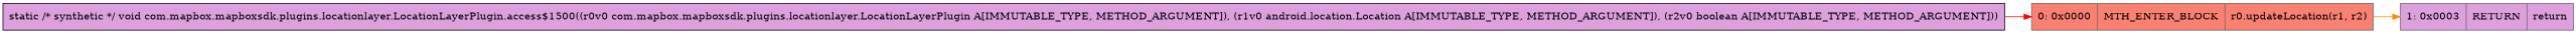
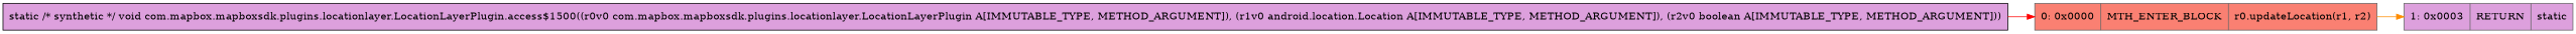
  digraph {
    rankdir=LR
    node [shape=record style=filled fillcolor=plum color=gray40]
    n1 [label="{0\:\ 0x0000|MTH_ENTER_BLOCK\l|r0.updateLocation(r1, r2)\l}" fillcolor=salmon]
-   n2 [label="{1\:\ 0x0003|RETURN\l|return\l}"]
+   n2 [label="{1\:\ 0x0003|RETURN\l|static\l}"]
    n3 [label="{static \/* synthetic *\/ void com.mapbox.mapboxsdk.plugins.locationlayer.LocationLayerPlugin.access$1500((r0v0 com.mapbox.mapboxsdk.plugins.locationlayer.LocationLayerPlugin A[IMMUTABLE_TYPE, METHOD_ARGUMENT]), (r1v0 android.location.Location A[IMMUTABLE_TYPE, METHOD_ARGUMENT]), (r2v0 boolean A[IMMUTABLE_TYPE, METHOD_ARGUMENT])) }" color=black]
    n1 -> n2 [color=darkorange]
    n3 -> n1 [color=red]
  }
